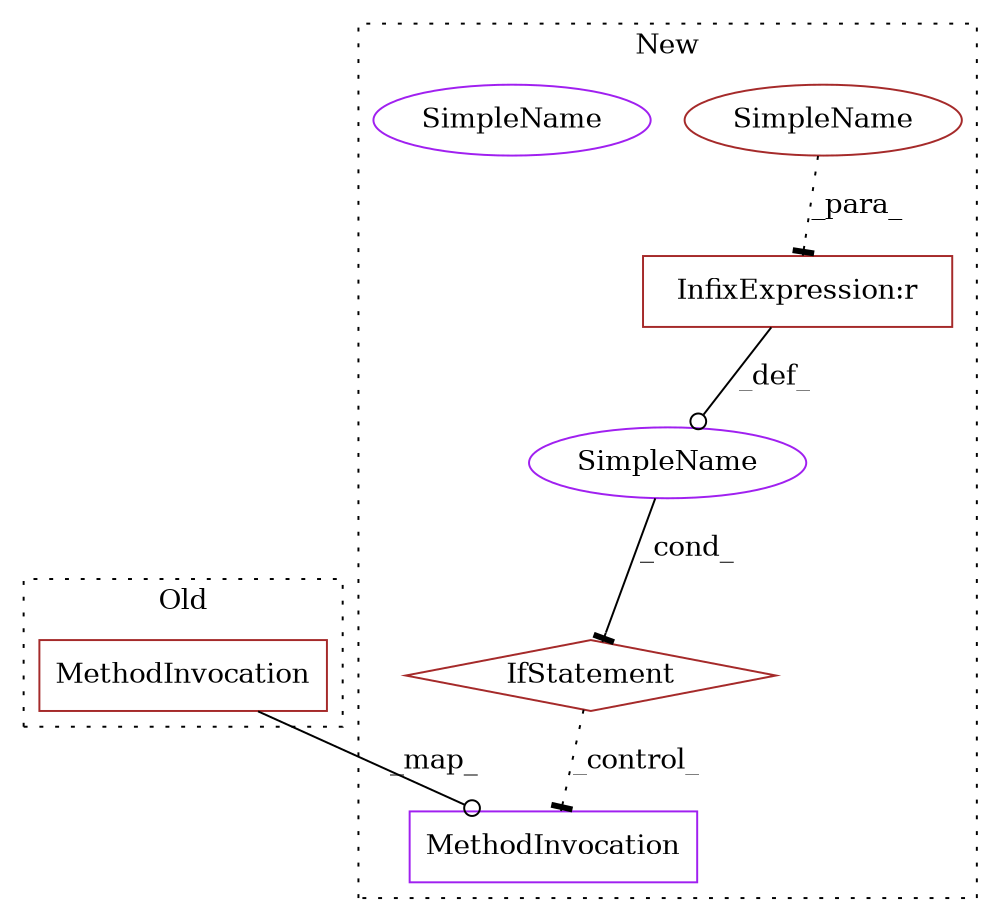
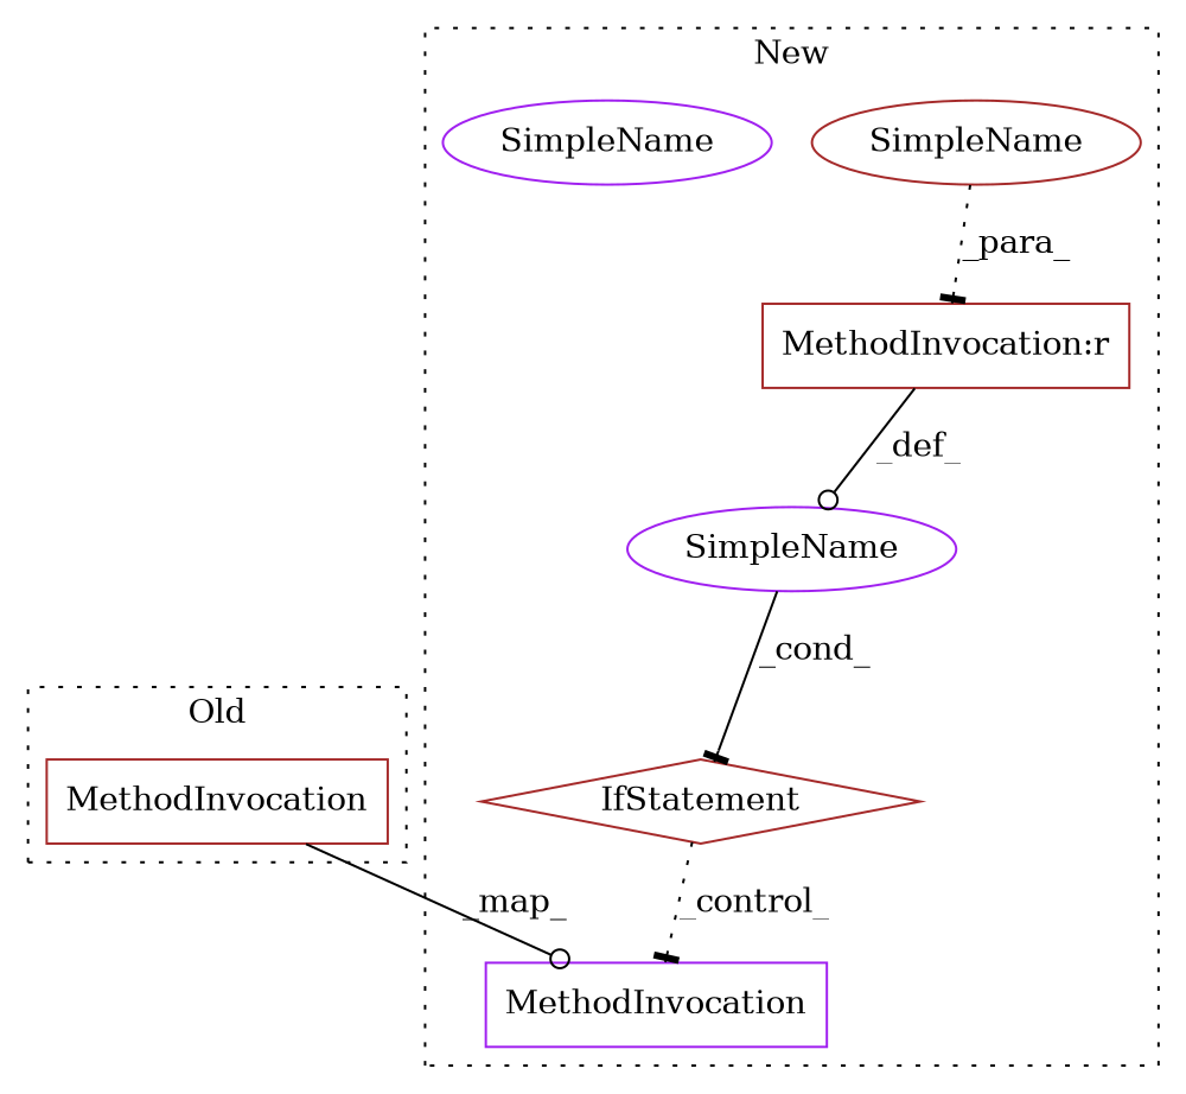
  digraph {
    node [a=42 l=8 s=4753 shape=box color=brown]
    edge [style=solid arrowhead=tee]
    n1 [a=25 l="4,2" label=IfStatement s="4749,4766" shape=diamond]
    n2 [a=32 l="18,2" label=MethodInvocation s="4794,4855" color=purple]
    n3 [label=SimpleName shape=ellipse]
    n4 [label=SimpleName shape=ellipse color=purple l="" s=""]
    n5 [label=SimpleName shape=ellipse color=purple]
-   n6 [a=27 l=4 label="InfixExpression:r" s=4761]
+   n6 [a=27 l=4 label="MethodInvocation:r" s=4761]
    n7 [a=32 l="16,2" label=MethodInvocation s="4441,4500"]
    subgraph cluster_1 {
      label=New
      style=dotted
      n1
      n2
      n3
      n4
      n5
      n6
    }
    subgraph cluster_2 {
      label=Old
      style=dotted
      n7
    }
    n1 -> n2 [label=_control_ style=dotted]
    n3 -> n6 [label=_para_ style=dotted]
    n4 -> n1 [label=_cond_]
    n6 -> n4 [label=_def_ arrowhead=odot]
    n7 -> n2 [label=_map_ arrowhead=odot]
  }
